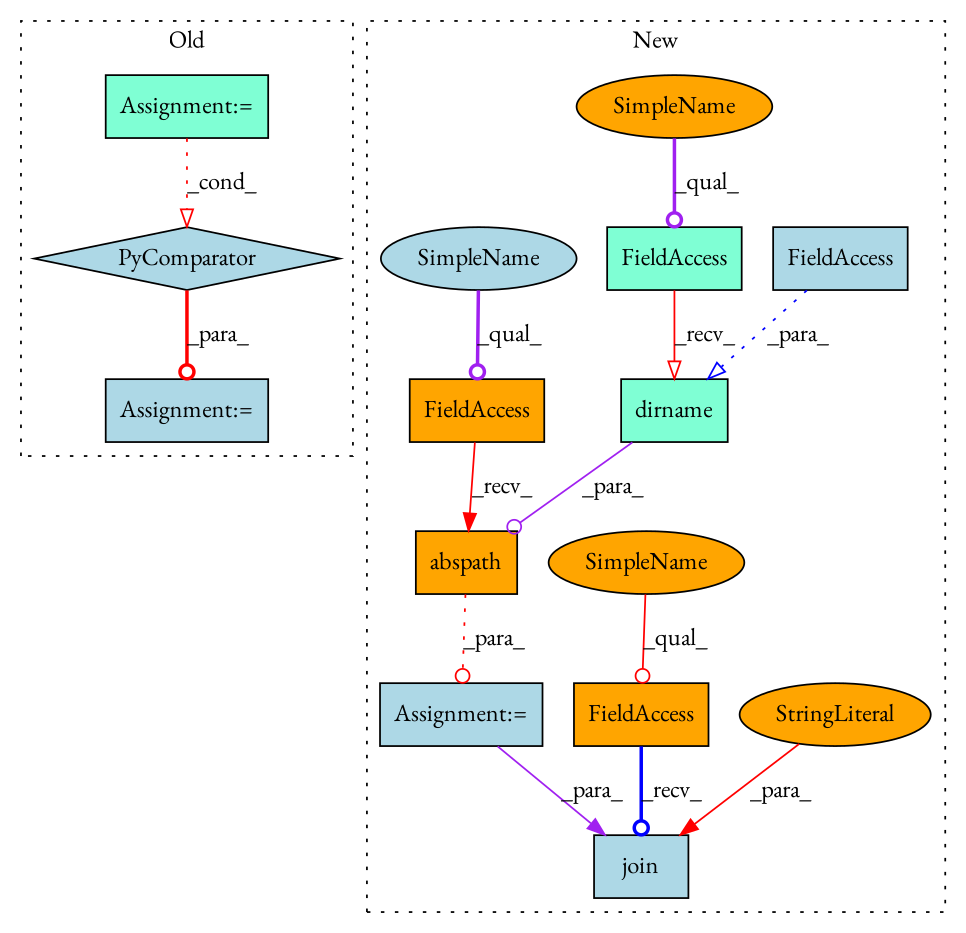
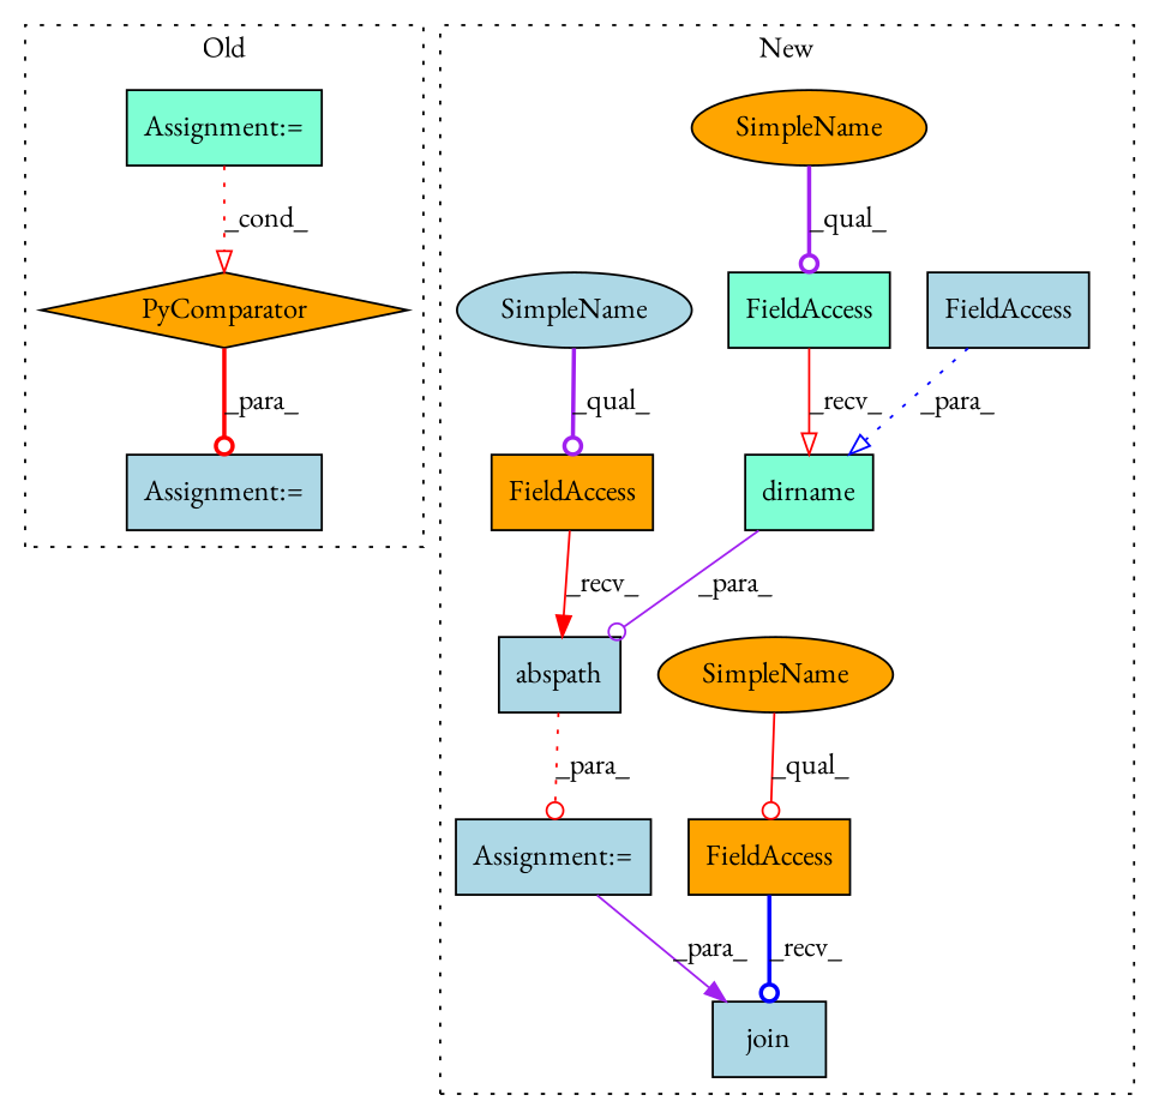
  digraph {
    fontname="EB Garamond"
    node [a=22 fillcolor=lightblue fontname="EB Garamond" l=7 s=3356 shape=box style=filled]
    edge [arrowhead=odot color=red fontname="EB Garamond" style=solid]
-   n1 [a=113 l=36 label=PyComparator shape=diamond]
+   n1 [a=113 fillcolor=orange l=36 label=PyComparator shape=diamond]
    n2 [a=7 fillcolor=aquamarine l=36 label="Assignment:="]
    n3 [a=7 l="61,2" label="Assignment:=" s="3404,3484"]
-   n4 [a=32 fillcolor=orange l="8,1" label=abspath s="1803,1836"]
+   n4 [a=32 l="8,1" label=abspath s="1803,1836"]
    n5 [fillcolor=orange label=FieldAccess s=1795]
    n6 [a=32 l="5,1" label=join s="2904,2937"]
-   n7 [a=45 fillcolor=orange l=19 label=StringLiteral s=2918 shape=ellipse]
    n8 [fillcolor=aquamarine label=FieldAccess s=1811]
    n9 [a=32 fillcolor=aquamarine l="8,1" label=dirname s="1819,1835"]
    n10 [l=8 label=FieldAccess s=1827]
    n11 [fillcolor=orange label=FieldAccess s=2896]
    n12 [a=7 l=1 label="Assignment:=" s=1781]
    n13 [a=42 fillcolor=orange l=2 label=SimpleName s=1811 shape=ellipse]
    n14 [a=42 fillcolor=orange l=2 label=SimpleName s=2896 shape=ellipse]
    n15 [a=42 l=2 label=SimpleName s=1795 shape=ellipse]
    subgraph cluster_1 {
      label=Old
      style=dotted
      n1
      n2
      n3
    }
    subgraph cluster_2 {
      label=New
      style=dotted
      n4
      n5
      n6
-     n7
      n8
      n9
      n10
      n11
      n12
      n13
      n14
      n15
    }
    n1 -> n3 [label=_para_ style=bold]
    n2 -> n1 [arrowhead=onormal label=_cond_ style=dotted]
    n4 -> n12 [label=_para_ style=dotted]
    n5 -> n4 [arrowhead=normal label=_recv_]
-   n7 -> n6 [arrowhead=normal label=_para_]
    n8 -> n9 [arrowhead=onormal label=_recv_]
    n9 -> n4 [color=purple label=_para_]
    n10 -> n9 [arrowhead=onormal color=blue label=_para_ style=dotted]
    n11 -> n6 [color=blue label=_recv_ style=bold]
    n12 -> n6 [arrowhead=normal color=purple label=_para_]
    n13 -> n8 [color=purple label=_qual_ style=bold]
    n14 -> n11 [label=_qual_]
    n15 -> n5 [color=purple label=_qual_ style=bold]
  }
